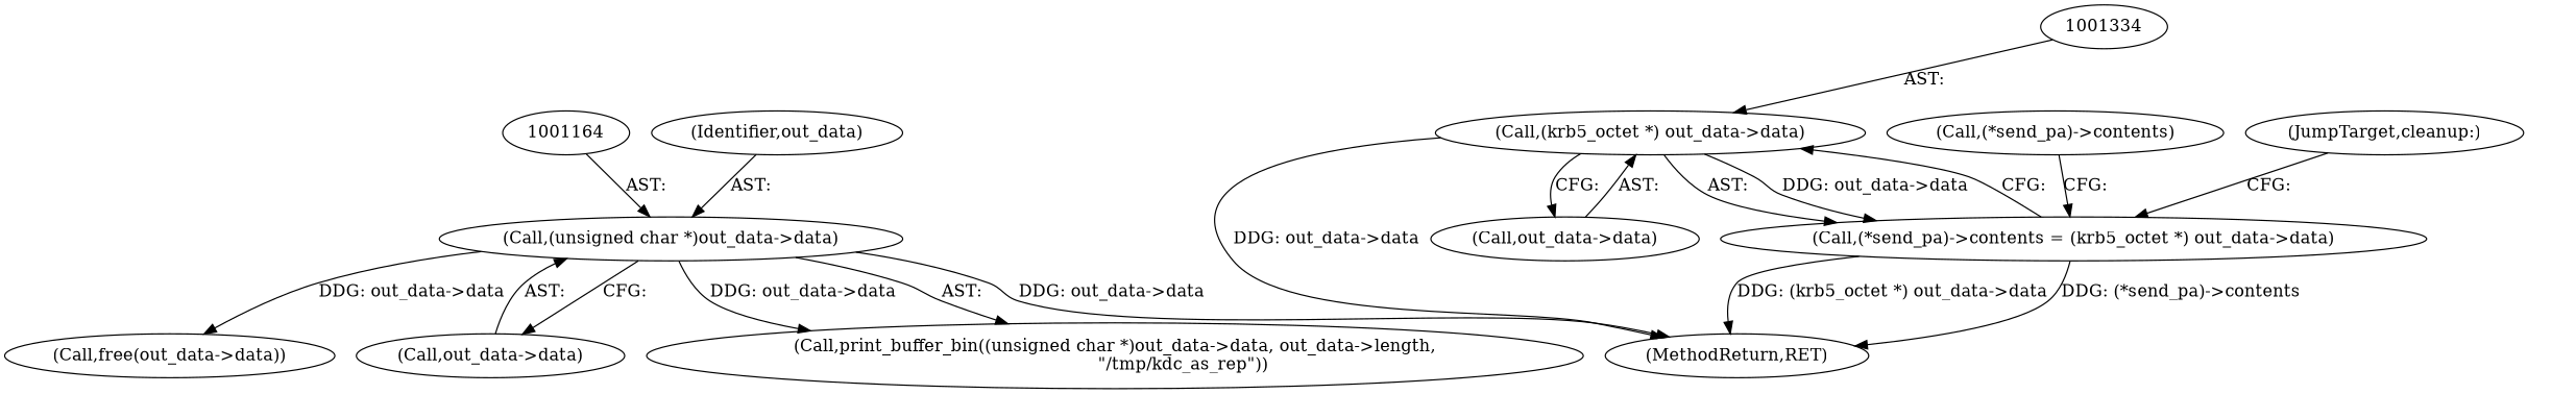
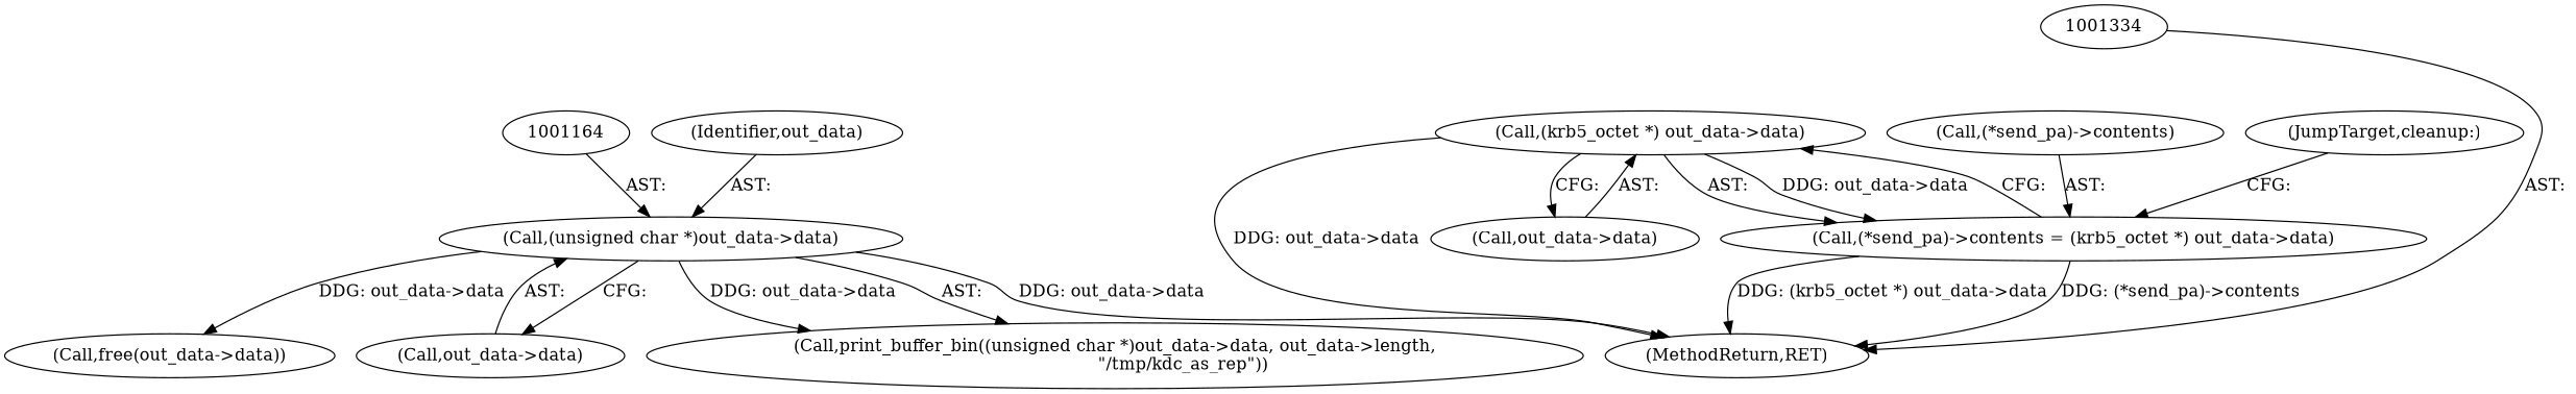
  digraph {
    n1 [label="(Call,(krb5_octet *) out_data->data)"]
    n2 [label="(Call,(*send_pa)->contents = (krb5_octet *) out_data->data)"]
    n3 [label="(Call,out_data->data)"]
    n4 [label="(MethodReturn,RET)"]
    n5 [label="(Call,(unsigned char *)out_data->data)"]
    n6 [label="(Call,out_data->data)"]
    n7 [label="(Call,print_buffer_bin((unsigned char *)out_data->data, out_data->length,\n                         \"/tmp/kdc_as_rep\"))"]
    n8 [label="(Call,free(out_data->data))"]
    n9 [label="(Call,(*send_pa)->contents)"]
    n10 [label="(Identifier,out_data)"]
    n11 [label="(JumpTarget,cleanup:)"]
    1001334
    1001164
    n1 -> n2 [label="AST: "]
    n1 -> n2 [label="DDG: out_data->data"]
    n1 -> n3 [label="CFG: "]
    n1 -> n4 [label="DDG: out_data->data"]
    n2 -> n1 [label="CFG: "]
    n2 -> n4 [label="DDG: (krb5_octet *) out_data->data"]
    n2 -> n4 [label="DDG: (*send_pa)->contents"]
    n3 -> n1 [label="AST: "]
    n5 -> n4 [label="DDG: out_data->data"]
    n5 -> n6 [label="CFG: "]
    n5 -> n7 [label="AST: "]
    n5 -> n7 [label="DDG: out_data->data"]
    n5 -> n8 [label="DDG: out_data->data"]
    n6 -> n5 [label="AST: "]
-   n9 -> n2 [label="CFG: "]
+   n9 -> n2 [label="AST: "]
    n10 -> n5 [label="AST: "]
    n11 -> n2 [label="CFG: "]
-   1001334 -> n1 [label="AST: "]
+   1001334 -> n4 [label="AST: "]
    1001164 -> n5 [label="AST: "]
  }
